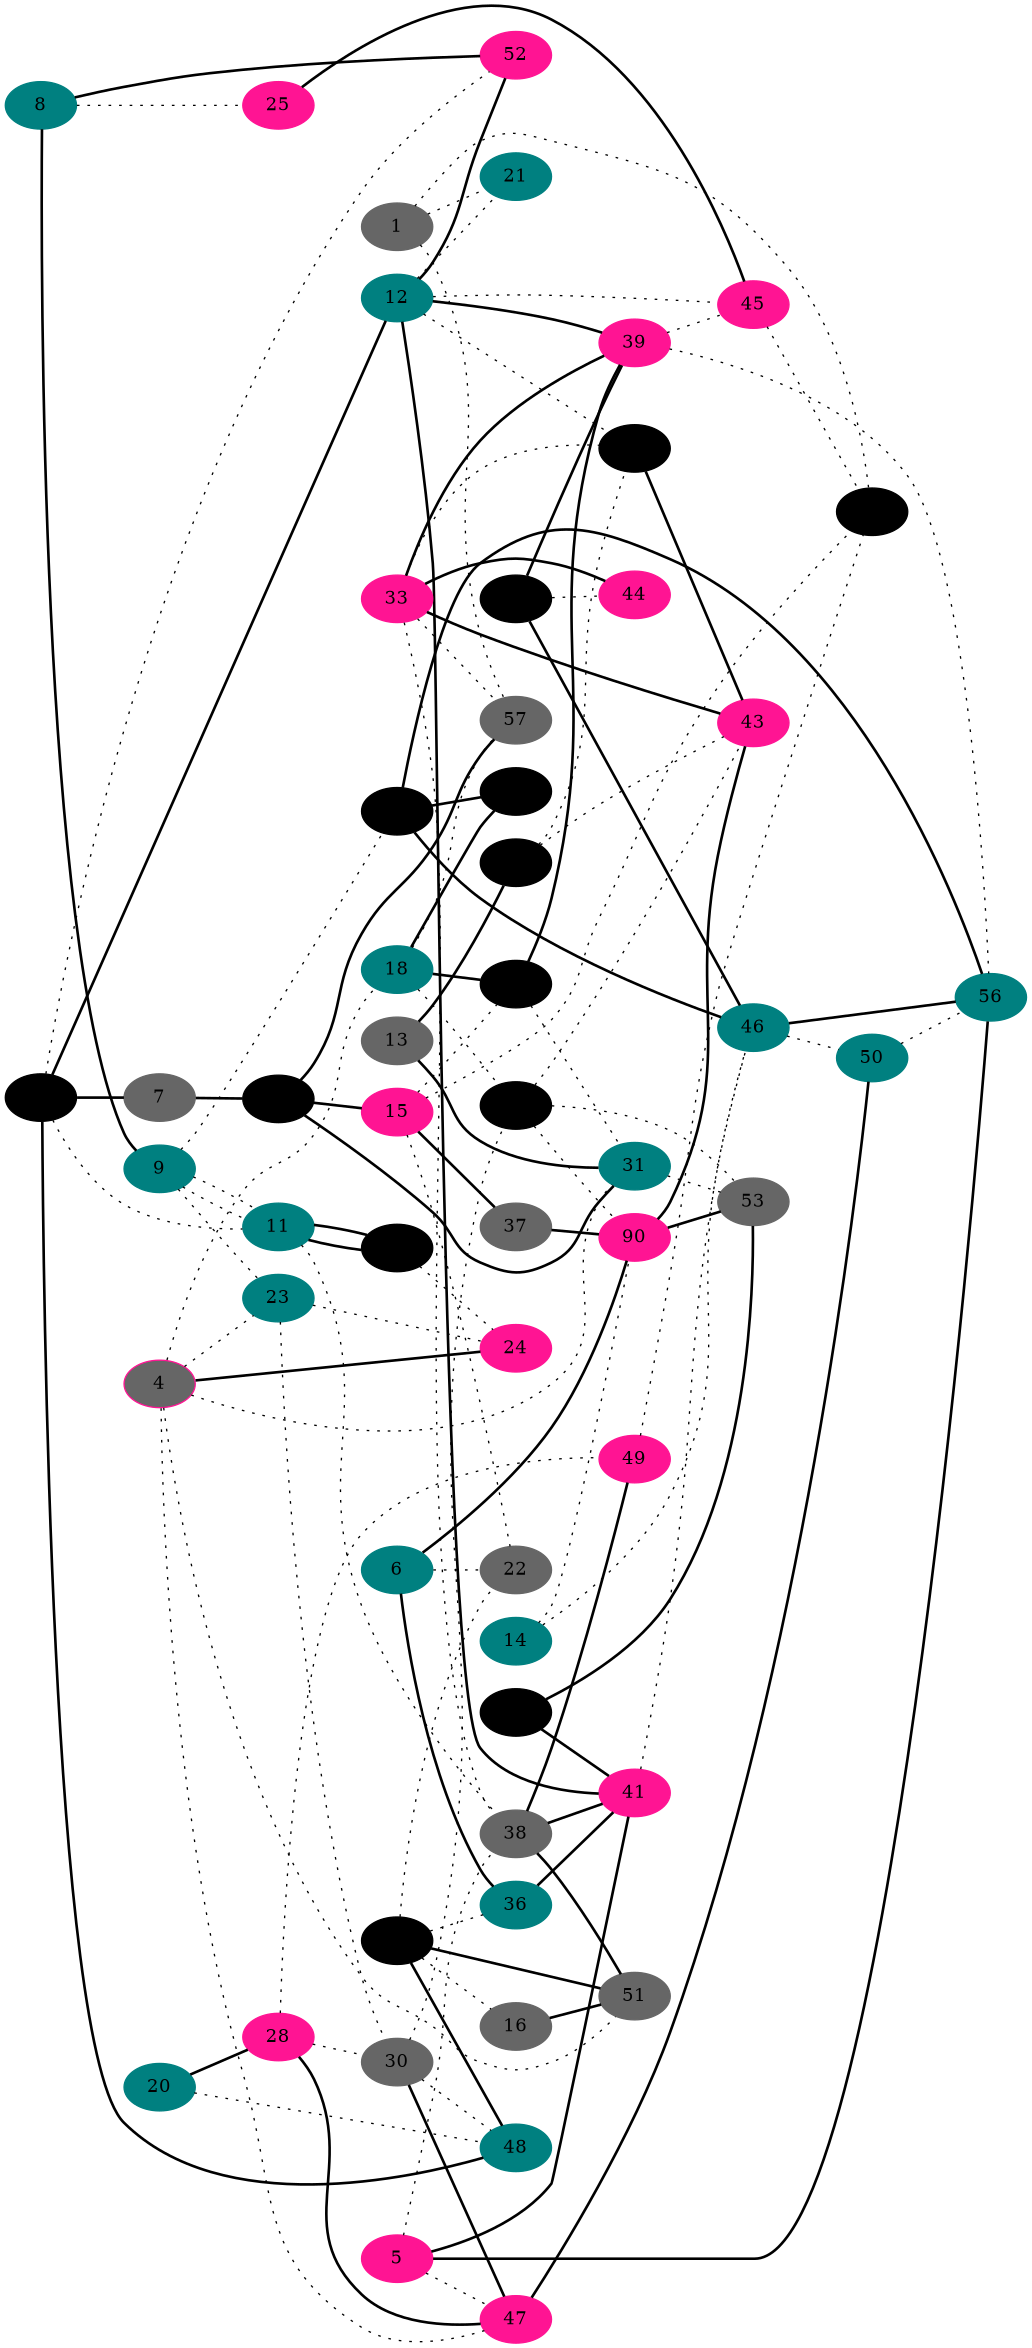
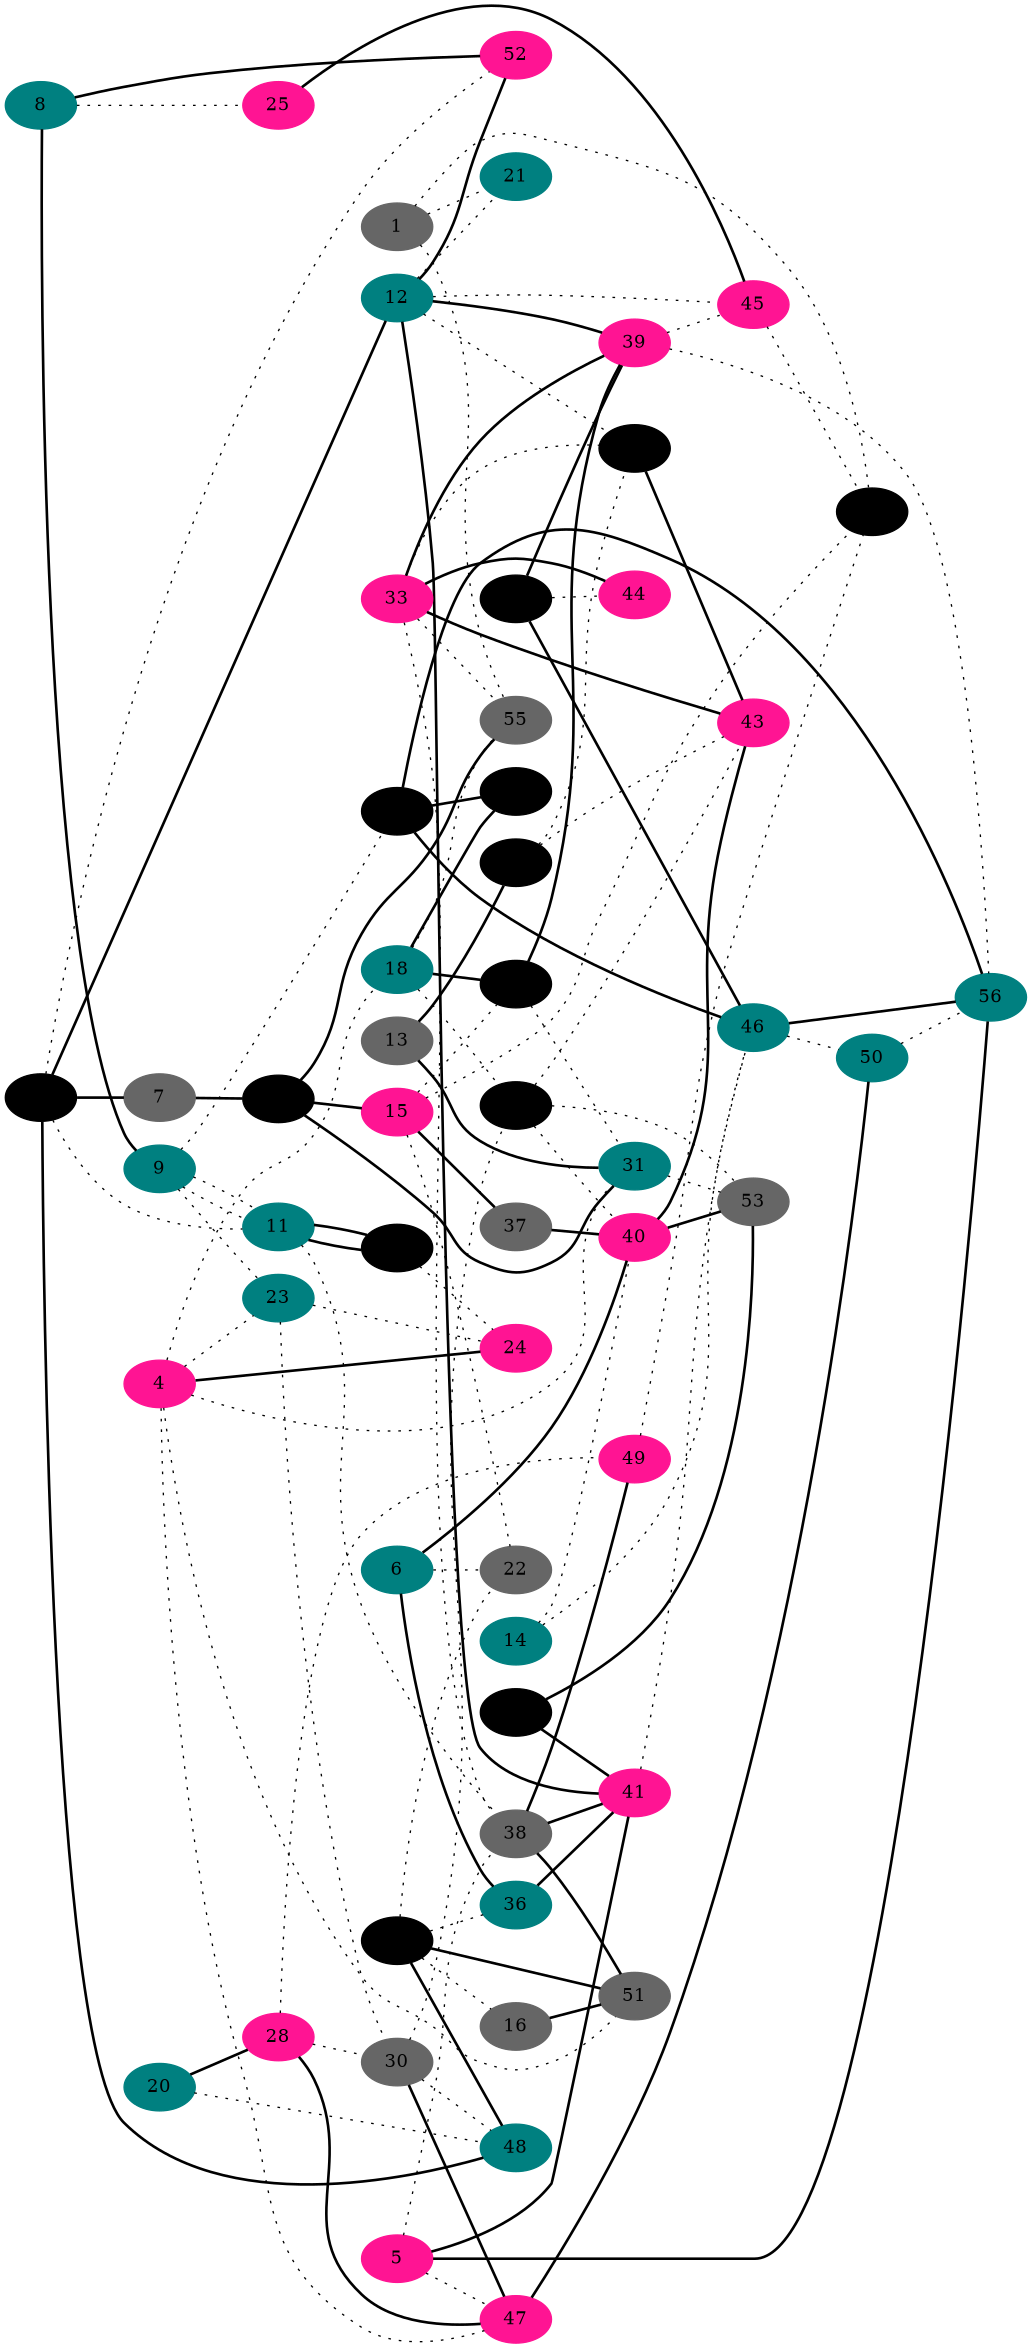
  graph {
    rankdir=LR
    node [color=teal style=filled]
    edge [style=dotted]
    1 [color=gray40]
    21
    54 [color=black]
-   55 [color=gray40 label=57]
+   55 [color=gray40]
    2 [color=black]
    7 [color=gray40]
    11
    12
    48
    52 [color=deeppink]
    10 [color=black]
    38 [color=gray40]
    17 [color=black]
    41 [color=deeppink]
    34 [color=black]
    39 [color=deeppink]
    45 [color=deeppink]
    3 [color=black]
    16 [color=gray40]
    22 [color=gray40]
    36
    51 [color=gray40]
-   4 [color=deeppink fillcolor=gray40]
+   4 [color=deeppink]
    18
    23
    24 [color=deeppink]
    31
    47 [color=deeppink]
    27 [color=black]
    35 [color=black]
    42 [color=black]
    30 [color=gray40]
    53 [color=gray40]
    50
    5 [color=deeppink]
    56
    49 [color=deeppink]
    46
    6
-   40 [color=deeppink label=90]
+   40 [color=deeppink]
    43 [color=deeppink]
    15 [color=deeppink]
    8
    9
    25 [color=deeppink]
    26 [color=black]
    37 [color=gray40]
    13 [color=gray40]
    32 [color=black]
    14
    19 [color=black]
    20
    28 [color=deeppink]
    29 [color=black]
    44 [color=deeppink]
    33 [color=deeppink]
    1 -- 21
    1 -- 54
    1 -- 55
    2 -- 7 [style=bold]
    2 -- 11
    2 -- 12 [style=bold]
    2 -- 48 [style=bold]
    2 -- 52
    7 -- 10 [style=bold]
    11 -- 38
    11 -- 17 [style=bold]
    11 -- 17 [style=bold]
    12 -- 21
    12 -- 52 [style=bold]
    12 -- 41 [style=bold]
    12 -- 34
    12 -- 39 [style=bold]
    12 -- 45
    10 -- 55 [style=bold]
    10 -- 31 [style=bold]
    10 -- 15 [style=bold]
    38 -- 41 [style=bold]
    38 -- 51 [style=bold]
    38 -- 49 [style=bold]
    17 -- 24
    41 -- 46
    34 -- 43 [style=bold]
    39 -- 45
    39 -- 56
    45 -- 54
    3 -- 48 [style=bold]
    3 -- 16
    3 -- 22
    3 -- 36
    3 -- 51 [style=bold]
    16 -- 51 [style=bold]
    36 -- 41 [style=bold]
    4 -- 51
    4 -- 18
    4 -- 23
    4 -- 24 [style=bold]
    4 -- 31
    4 -- 47
    18 -- 55
    18 -- 27 [style=bold]
    18 -- 35
    18 -- 42 [style=bold]
    23 -- 24
    23 -- 30
    31 -- 53
    47 -- 50 [style=bold]
    27 -- 39 [style=bold]
    27 -- 31
    35 -- 53
    35 -- 40
    35 -- 43
    30 -- 48
    30 -- 47 [style=bold]
    30 -- 35
    50 -- 56
    5 -- 38
    5 -- 41 [style=bold]
    5 -- 47
    5 -- 56 [style=bold]
    49 -- 54
    46 -- 50
    46 -- 56 [style=bold]
    6 -- 22
    6 -- 36 [style=bold]
    6 -- 40 [style=bold]
    40 -- 53 [style=bold]
    40 -- 43 [style=bold]
    15 -- 54
    15 -- 22
    15 -- 27
    15 -- 37 [style=bold]
    8 -- 52 [style=bold]
    8 -- 9 [style=bold]
    8 -- 25
    9 -- 11
    9 -- 11
    9 -- 23
    9 -- 26
    25 -- 45 [style=bold]
    26 -- 42 [style=bold]
    26 -- 56 [style=bold]
    26 -- 46 [style=bold]
    37 -- 40 [style=bold]
    13 -- 31 [style=bold]
    13 -- 32 [style=bold]
    32 -- 34
    32 -- 43
    14 -- 46
    14 -- 40
    19 -- 41 [style=bold]
    19 -- 53 [style=bold]
    20 -- 48
    20 -- 28 [style=bold]
    28 -- 47 [style=bold]
    28 -- 30
    28 -- 49
    29 -- 39 [style=bold]
    29 -- 46 [style=bold]
    29 -- 44
    33 -- 55
    33 -- 38
    33 -- 34
    33 -- 39 [style=bold]
    33 -- 43 [style=bold]
    33 -- 44 [style=bold]
  }
